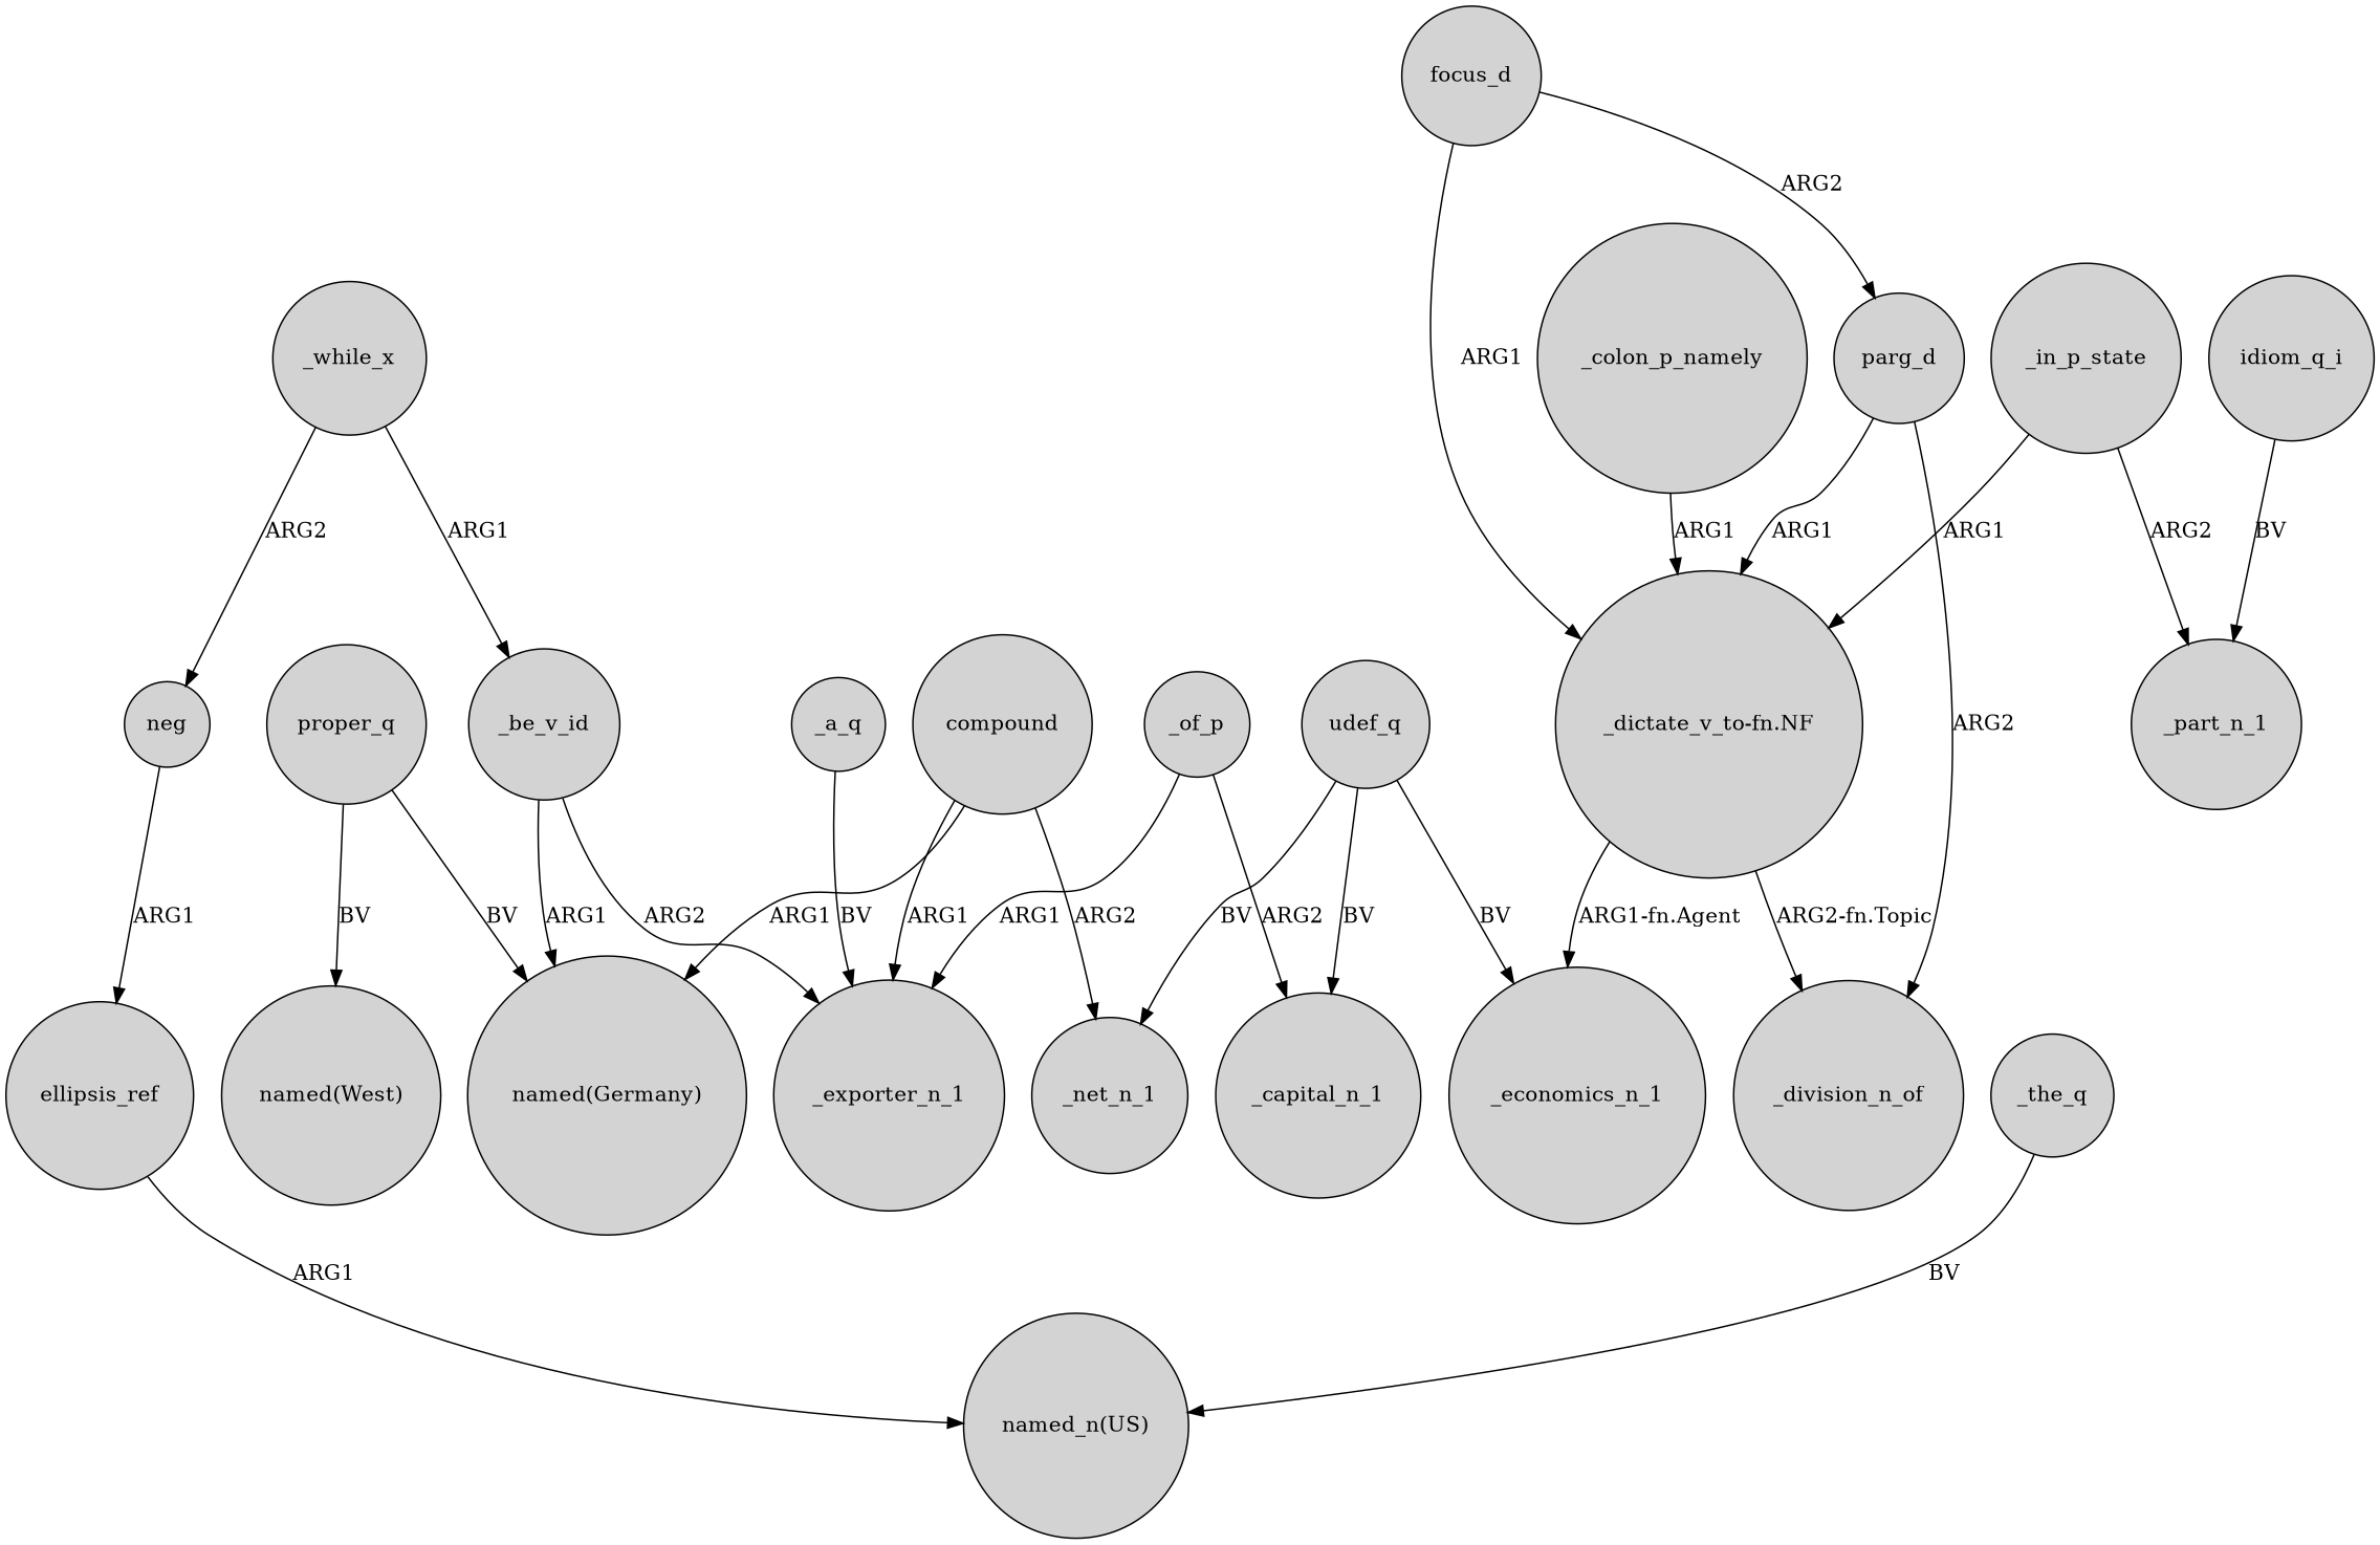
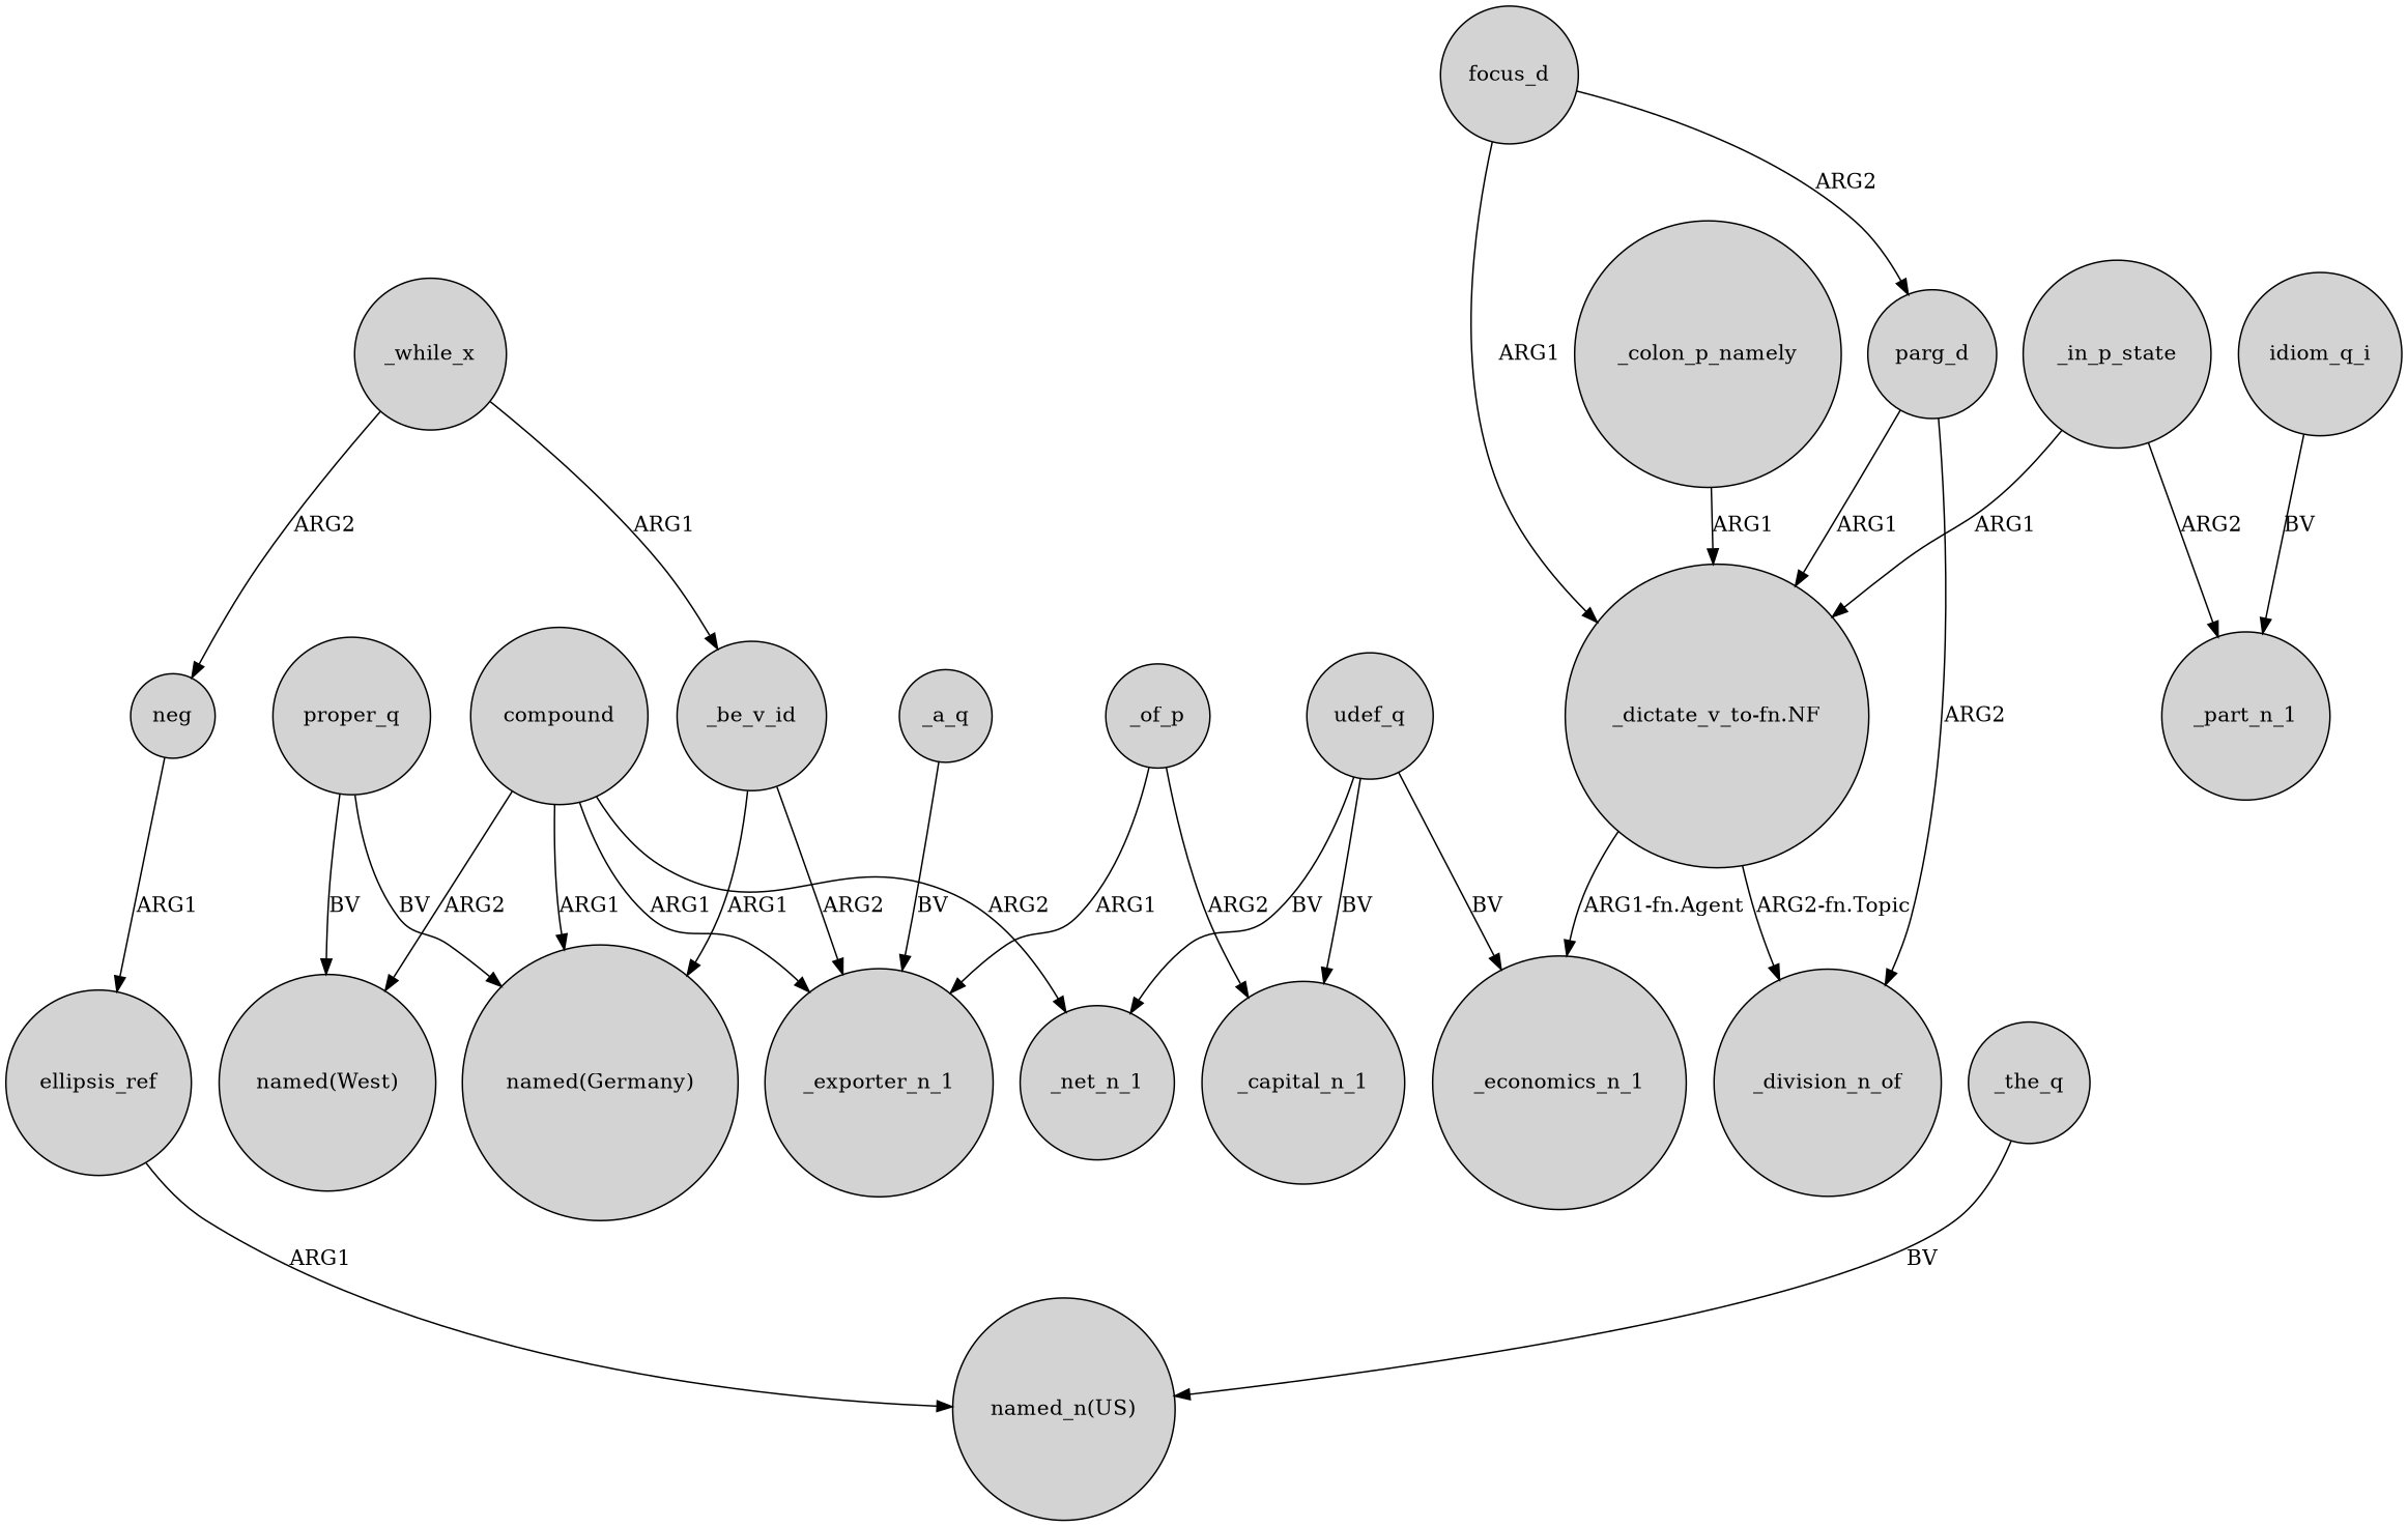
  digraph {
    node [shape=circle style=filled]
    compound
    "named(West)"
    "named(Germany)"
    _exporter_n_1
    _net_n_1
    parg_d
    _division_n_of
    "_dictate_v_to-fn.NF"
    _economics_n_1
    proper_q
    idiom_q_i
    _part_n_1
    focus_d
    _in_p_state
    _be_v_id
    _while_x
    neg
    ellipsis_ref
    _the_q
    "named_n(US)"
    _colon_p_namely
    _a_q
    udef_q
    _capital_n_1
    _of_p
+   compound -> "named(West)" [label=ARG2]
    compound -> "named(Germany)" [label=ARG1]
    compound -> _exporter_n_1 [label=ARG1]
    compound -> _net_n_1 [label=ARG2]
    parg_d -> _division_n_of [label=ARG2]
    parg_d -> "_dictate_v_to-fn.NF" [label=ARG1]
    "_dictate_v_to-fn.NF" -> _division_n_of [label="ARG2-fn.Topic"]
    "_dictate_v_to-fn.NF" -> _economics_n_1 [label="ARG1-fn.Agent"]
    proper_q -> "named(West)" [label=BV]
    proper_q -> "named(Germany)" [label=BV]
    idiom_q_i -> _part_n_1 [label=BV]
    focus_d -> parg_d [label=ARG2]
    focus_d -> "_dictate_v_to-fn.NF" [label=ARG1]
    _in_p_state -> "_dictate_v_to-fn.NF" [label=ARG1]
    _in_p_state -> _part_n_1 [label=ARG2]
    _be_v_id -> "named(Germany)" [label=ARG1]
    _be_v_id -> _exporter_n_1 [label=ARG2]
    _while_x -> _be_v_id [label=ARG1]
    _while_x -> neg [label=ARG2]
    neg -> ellipsis_ref [label=ARG1]
    ellipsis_ref -> "named_n(US)" [label=ARG1]
    _the_q -> "named_n(US)" [label=BV]
    _colon_p_namely -> "_dictate_v_to-fn.NF" [label=ARG1]
    _a_q -> _exporter_n_1 [label=BV]
    udef_q -> _net_n_1 [label=BV]
    udef_q -> _economics_n_1 [label=BV]
    udef_q -> _capital_n_1 [label=BV]
    _of_p -> _exporter_n_1 [label=ARG1]
    _of_p -> _capital_n_1 [label=ARG2]
  }
